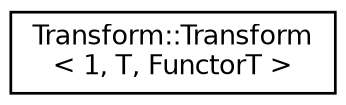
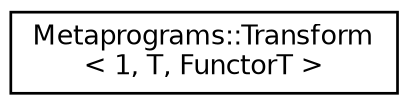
  digraph {
    rankdir=TB
-   n1 [color=black fillcolor=white fontname=Helvetica fontsize=10 height=0.2 label="Transform::Transform\l\< 1, T, FunctorT \>" shape=record style=filled width=0.4]
+   n1 [color=black fillcolor=white fontname=Helvetica fontsize=10 height=0.2 label="Metaprograms::Transform\l\< 1, T, FunctorT \>" shape=record style=filled width=0.4]
  }
